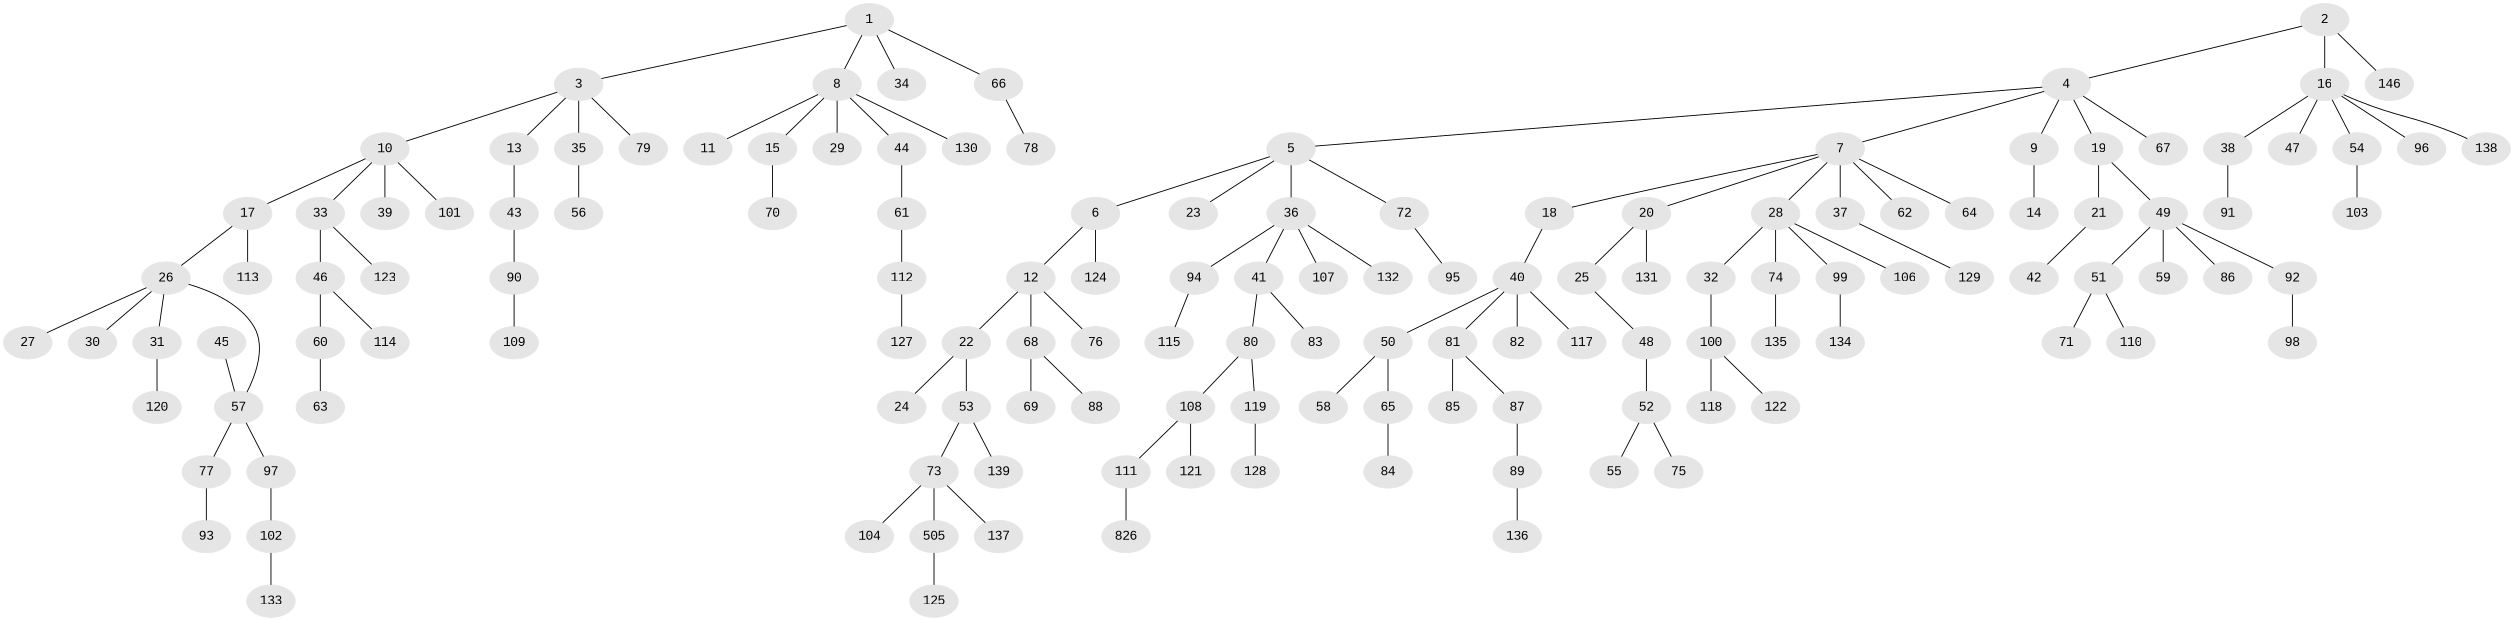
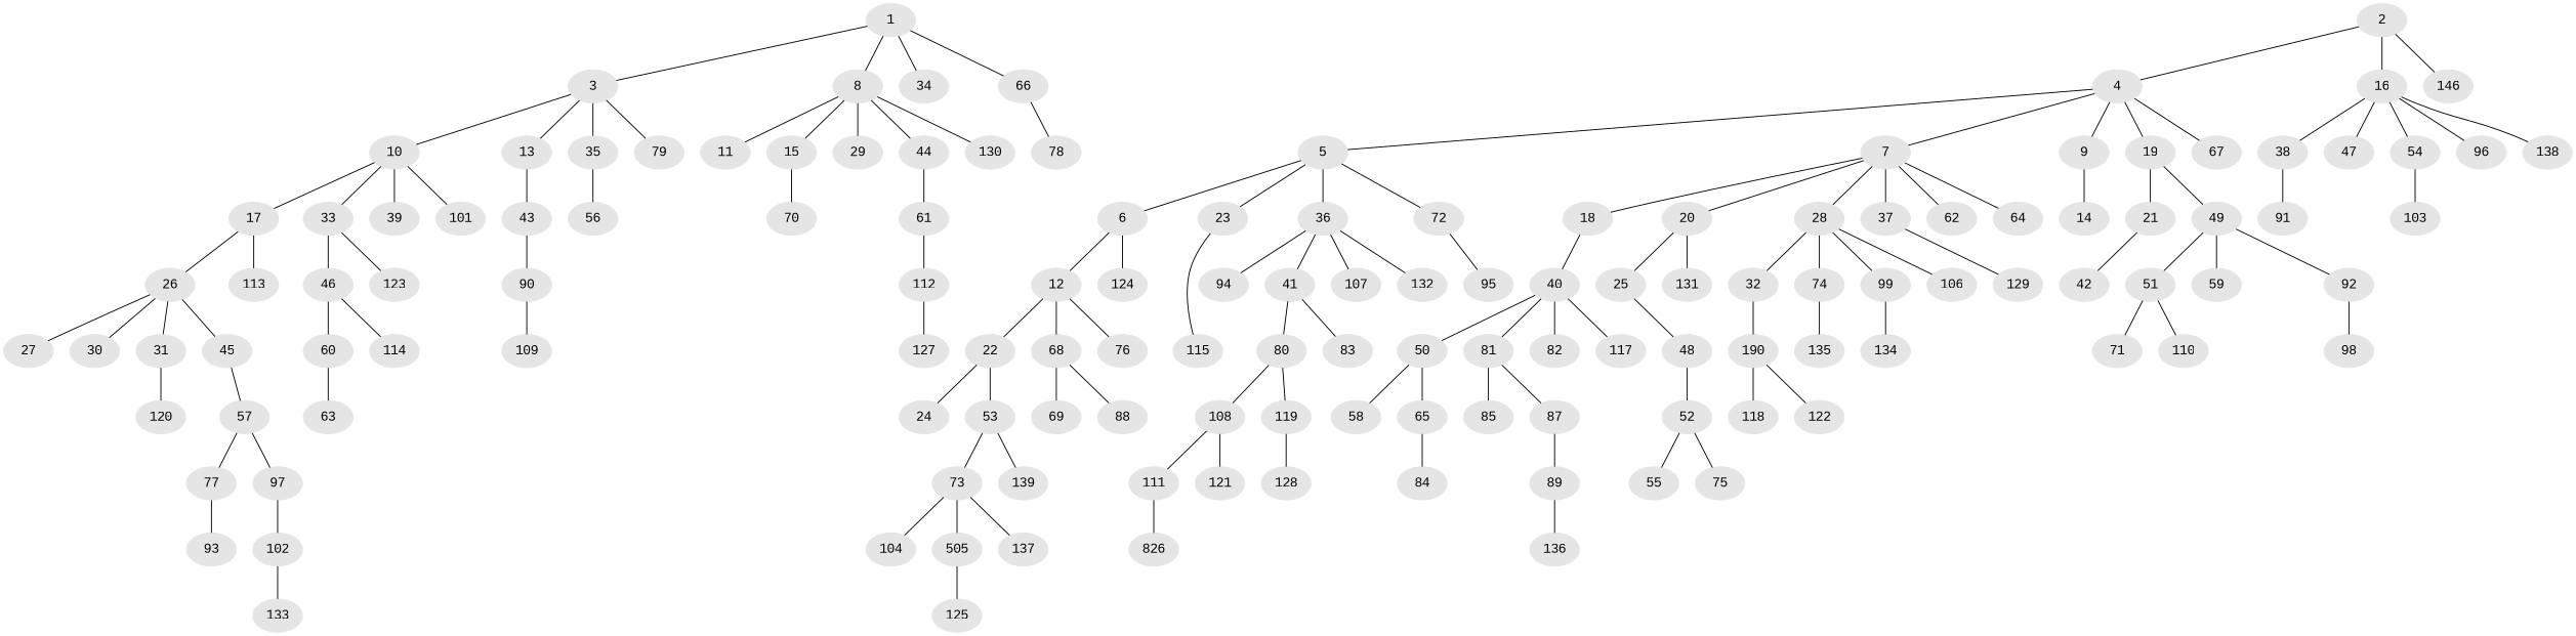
  graph {
    fontname="Liberation Mono"
    node [color=gray90 fontname="Liberation Mono" style=filled]
    edge [fontname="Liberation Mono"]
    1
    3
    8
    34
    66
    2
    4
    16
    n9 [label=146]
    10
    13
    35
    79
    11
    15
    29
    44
    130
    78
    5
    7
    9
    19
    67
    38
    47
    54
    96
    138
    17
    33
    39
    101
    43
    56
    6
    23
    36
    72
    18
    20
    28
    37
    62
    64
    14
    21
    49
    12
    124
    41
    94
    107
    132
    95
    22
    68
    76
    40
    25
    131
    32
    74
    99
    106
    129
    70
    61
    26
    113
    46
    123
    24
    53
    69
    88
    90
    91
    103
    27
    30
    31
    45
    42
    51
    59
-   86
    92
    48
    73
    139
    50
    81
    82
    117
    52
    120
    57
-   100
+   100 [label=190]
    135
    134
    118
    122
    60
    114
    80
    83
    115
    58
    65
    85
    87
    108
    119
    109
    112
    77
    97
    63
    55
    75
    71
    110
    98
    84
    104
    n127 [label=505]
    137
    93
    102
    127
    125
    111
    121
    128
    89
    136
    133
    n139 [label=826]
    1 -- 3
    1 -- 8
    1 -- 34
    1 -- 66
    3 -- 10
    3 -- 13
    3 -- 35
    3 -- 79
    8 -- 11
    8 -- 15
    8 -- 29
    8 -- 44
    8 -- 130
    66 -- 78
    2 -- 4
    2 -- 16
    2 -- n9
    4 -- 5
    4 -- 7
    4 -- 9
    4 -- 19
    4 -- 67
    16 -- 38
    16 -- 47
    16 -- 54
    16 -- 96
    16 -- 138
    10 -- 17
    10 -- 33
    10 -- 39
    10 -- 101
    13 -- 43
    35 -- 56
    15 -- 70
    44 -- 61
    5 -- 6
    5 -- 23
    5 -- 36
    5 -- 72
    7 -- 18
    7 -- 20
    7 -- 28
    7 -- 37
    7 -- 62
    7 -- 64
    9 -- 14
    19 -- 21
    19 -- 49
    38 -- 91
    54 -- 103
    17 -- 26
    17 -- 113
    33 -- 46
    33 -- 123
    43 -- 90
    6 -- 12
    6 -- 124
    36 -- 41
    36 -- 94
    36 -- 107
    36 -- 132
    72 -- 95
    18 -- 40
    20 -- 25
    20 -- 131
    28 -- 32
    28 -- 74
    28 -- 99
    28 -- 106
    37 -- 129
    21 -- 42
    49 -- 51
    49 -- 59
-   49 -- 86
    49 -- 92
    12 -- 22
    12 -- 68
    12 -- 76
    41 -- 80
    41 -- 83
-   94 -- 115
+   23 -- 115
    22 -- 24
    22 -- 53
    68 -- 69
    68 -- 88
    40 -- 50
    40 -- 81
    40 -- 82
    40 -- 117
    25 -- 48
    32 -- 100
    74 -- 135
    99 -- 134
    61 -- 112
    26 -- 27
    26 -- 30
    26 -- 31
-   26 -- 57
+   26 -- 45
    46 -- 60
    46 -- 114
    53 -- 73
    53 -- 139
    90 -- 109
    31 -- 120
    45 -- 57
    51 -- 71
    51 -- 110
    92 -- 98
    48 -- 52
    73 -- 104
    73 -- n127
    73 -- 137
    50 -- 58
    50 -- 65
    81 -- 85
    81 -- 87
    52 -- 55
    52 -- 75
    57 -- 77
    57 -- 97
    100 -- 118
    100 -- 122
    60 -- 63
    80 -- 108
    80 -- 119
    65 -- 84
    87 -- 89
    108 -- 111
    108 -- 121
    119 -- 128
    112 -- 127
    77 -- 93
    97 -- 102
    n127 -- 125
    102 -- 133
    111 -- n139
    89 -- 136
  }
